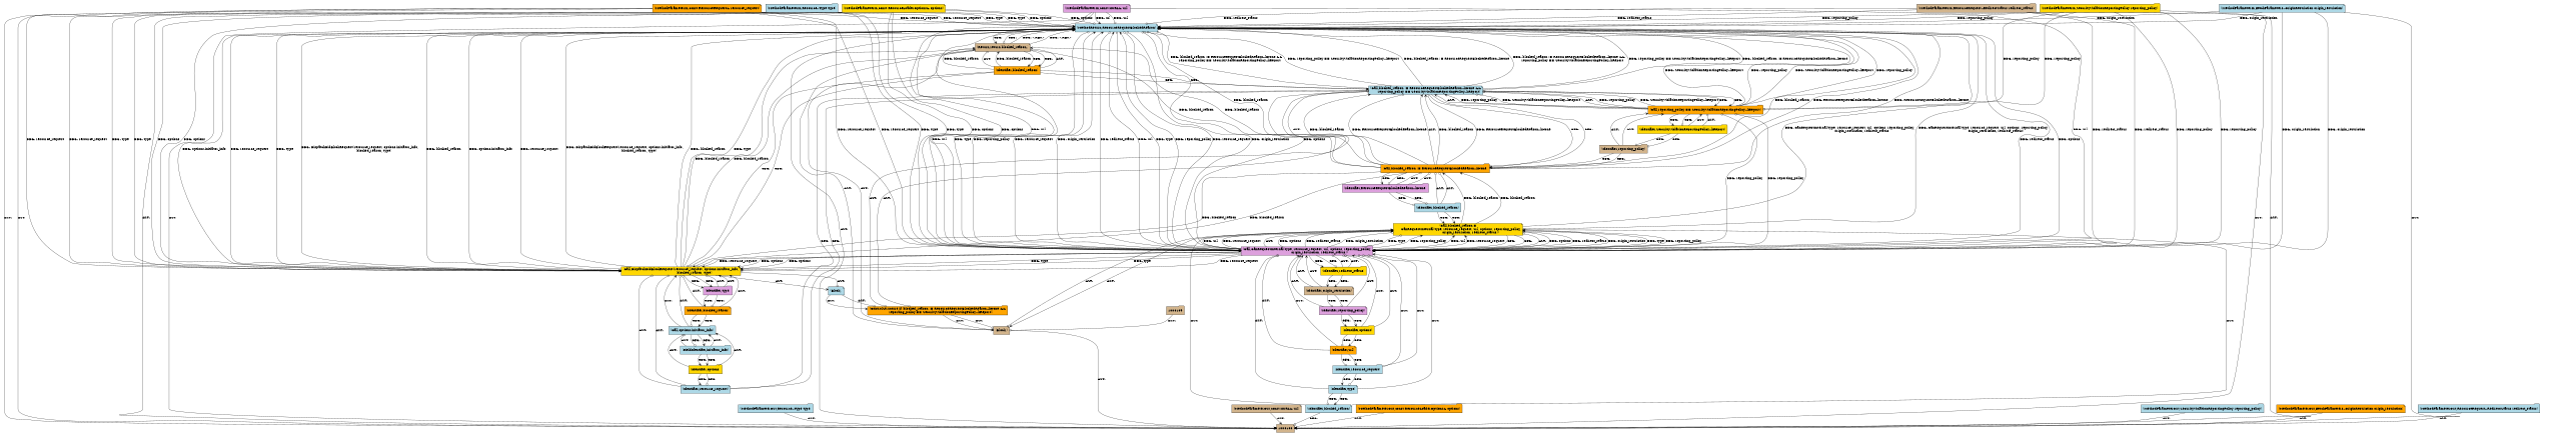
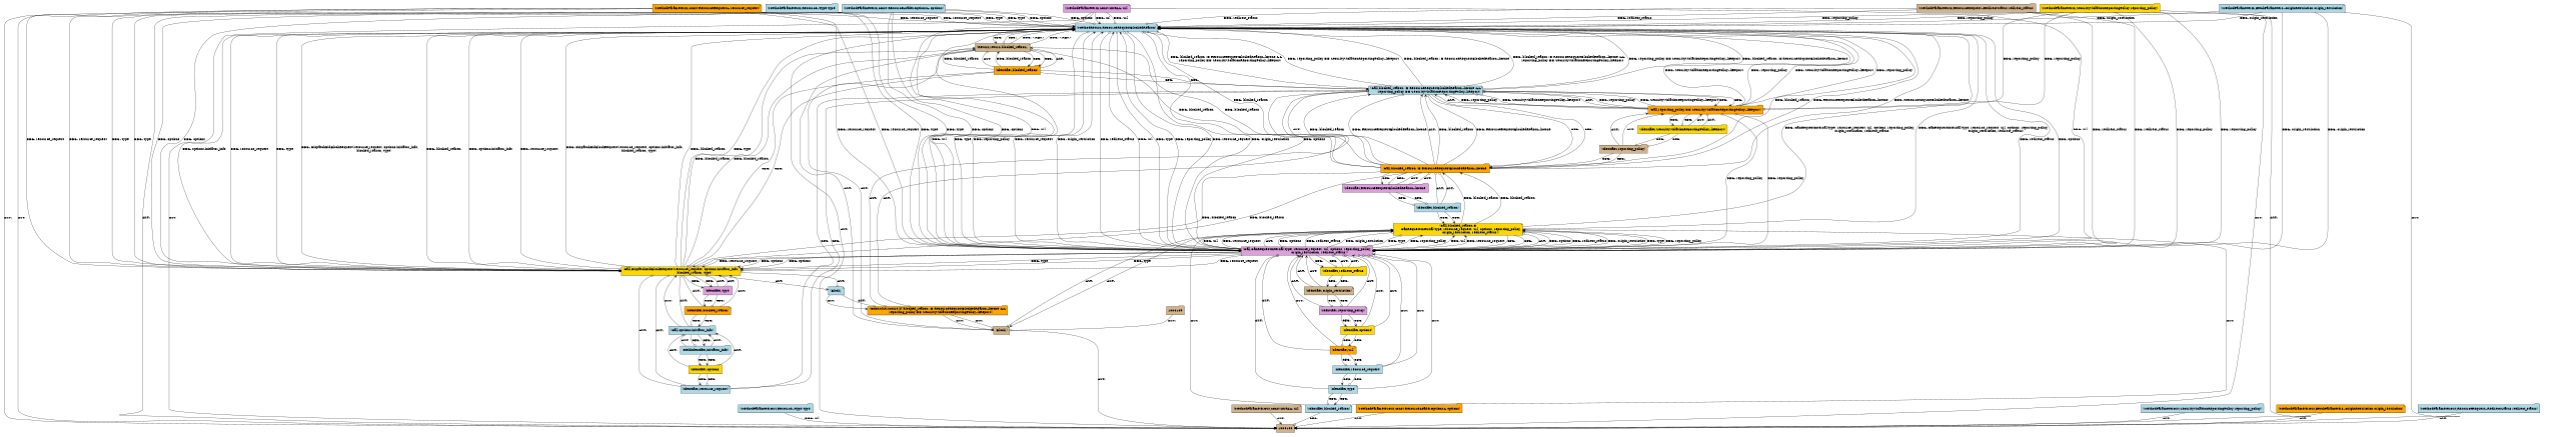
  digraph {
    node [fillcolor=lightblue shape=folder style=filled]
    edge [arrowhead=vee]
    n1 [label="(MethodReturn,ResourceRequestBlockedReason)" shape=note]
    n2 [fillcolor=tan label="(Return,return blocked_reason;)" shape=note]
    1000100 [fillcolor=tan shape=note]
    n4 [fillcolor=tan label="(Block,)" shape=note]
    n5 [fillcolor=orange label="(Identifier,blocked_reason)"]
    n6 [label="(Identifier,type)" shape=note]
    n7 [fillcolor=plum label="(Call,CanRequestInternal(type, resource_request, url, options, reporting_policy,\n                         origin_restriction, redirect_status))"]
    n8 [label="(Identifier,blocked_reason)" shape=note]
    n9 [fillcolor=gold label="(Identifier,redirect_status)"]
    n10 [fillcolor=orange label="(Call,reporting_policy == SecurityViolationReportingPolicy::kReport)"]
    n11 [fillcolor=gold label="(Call,DispatchDidBlockRequest(resource_request, options.initiator_info,\n                            blocked_reason, type))" shape=note]
    n12 [fillcolor=gold label="(Call,blocked_reason =\n      CanRequestInternal(type, resource_request, url, options, reporting_policy,\n                         origin_restriction, redirect_status))" shape=note]
    n13 [label="(Identifier,resource_request)"]
    n14 [fillcolor=orange label="(Identifier,url)" shape=note]
    n15 [fillcolor=gold label="(Identifier,options)"]
    n16 [fillcolor=tan label="(Identifier,origin_restriction)" shape=note]
    n17 [label="(Call,blocked_reason != ResourceRequestBlockedReason::kNone &&\n       reporting_policy == SecurityViolationReportingPolicy::kReport)" shape=note]
    n18 [fillcolor=gold label="(Identifier,SecurityViolationReportingPolicy::kReport)"]
    n19 [label="(Block,)" shape=note]
    n20 [fillcolor=plum label="(Identifier,type)"]
    n21 [fillcolor=orange label="(Call,blocked_reason != ResourceRequestBlockedReason::kNone)"]
    n22 [fillcolor=plum label="(Identifier,reporting_policy)" shape=note]
    n23 [fillcolor=plum label="(Identifier,ResourceRequestBlockedReason::kNone)"]
    n24 [label="(Identifier,blocked_reason)"]
    n25 [fillcolor=orange label="(ControlStructure,if (blocked_reason != ResourceRequestBlockedReason::kNone &&\n       reporting_policy == SecurityViolationReportingPolicy::kReport))"]
    n26 [fillcolor=tan label="(Identifier,reporting_policy)"]
    n27 [label="(Identifier,resource_request)" shape=note]
    n28 [label="(Call,options.initiator_info)"]
    n29 [label="(FieldIdentifier,initiator_info)"]
    n30 [fillcolor=gold label="(Identifier,options)"]
    n31 [fillcolor=orange label="(Identifier,blocked_reason)" shape=note]
    n32 [label="(MethodParameterIn,Resource::Type type)"]
    n33 [label="(MethodParameterOut,Resource::Type type)"]
    n34 [fillcolor=orange label="(MethodParameterIn,const ResourceRequest& resource_request)" shape=note]
    n35 [fillcolor=plum label="(MethodParameterIn,const KURL& url)" shape=note]
    n36 [fillcolor=tan label="(MethodParameterOut,const KURL& url)" shape=note]
-   n37 [fillcolor=gold label="(MethodParameterIn,const ResourceLoaderOptions& options)" shape=note]
+   n37 [label="(MethodParameterIn,const ResourceLoaderOptions& options)" shape=note]
    n38 [fillcolor=orange label="(MethodParameterOut,const ResourceLoaderOptions& options)"]
    n39 [fillcolor=gold label="(MethodParameterIn,SecurityViolationReportingPolicy reporting_policy)"]
    n40 [label="(MethodParameterOut,SecurityViolationReportingPolicy reporting_policy)"]
    n41 [label="(MethodParameterIn,FetchParameters::OriginRestriction origin_restriction)" shape=note]
    n42 [fillcolor=orange label="(MethodParameterOut,FetchParameters::OriginRestriction origin_restriction)" shape=note]
    n43 [fillcolor=tan label="(MethodParameterIn,ResourceRequest::RedirectStatus redirect_status)"]
    n44 [label="(MethodParameterOut,ResourceRequest::RedirectStatus redirect_status)"]
    1000109 [fillcolor=tan]
    n1 -> n2 [label="CFG: "]
    n1 -> n2 [arrowhead=odot label="CFG: "]
    n1 -> 1000100 [label="AST: "]
    n2 -> n1 [arrowhead=odot label="DDG: <RET>"]
    n2 -> n1 [label="DDG: <RET>"]
    n2 -> n4 [label="AST: "]
    n2 -> n4 [arrowhead=odot label="AST: "]
    n2 -> n5 [label="CFG: "]
    n2 -> n5 [label="CFG: "]
    n4 -> 1000100 [arrowhead=odot label="AST: "]
    n5 -> n2 [arrowhead=odot label="AST: "]
    n5 -> n2 [label="DDG: blocked_reason"]
    n5 -> n2 [arrowhead=odot label="AST: "]
    n5 -> n2 [label="DDG: blocked_reason"]
    n5 -> n11 [arrowhead=odot label="CFG: "]
    n5 -> n11 [arrowhead=odot label="CFG: "]
    n5 -> n17 [label="CFG: "]
    n5 -> n17 [label="CFG: "]
    n6 -> n7 [label="AST: "]
    n6 -> n7 [arrowhead=odot label="AST: "]
    n6 -> n8 [arrowhead=odot label="CFG: "]
    n6 -> n8 [label="CFG: "]
    n7 -> n1 [arrowhead=odot label="DDG: reporting_policy"]
    n7 -> n1 [label="DDG: resource_request"]
    n7 -> n1 [label="DDG: origin_restriction"]
    n7 -> n1 [arrowhead=odot label="DDG: redirect_status"]
    n7 -> n1 [arrowhead=odot label="DDG: options"]
    n7 -> n1 [label="DDG: url"]
    n7 -> n1 [arrowhead=odot label="DDG: type"]
    n7 -> n1 [label="DDG: reporting_policy"]
    n7 -> n1 [arrowhead=odot label="DDG: resource_request"]
    n7 -> n1 [arrowhead=odot label="DDG: origin_restriction"]
    n7 -> n1 [arrowhead=odot label="DDG: redirect_status"]
    n7 -> n1 [label="DDG: options"]
    n7 -> n1 [label="DDG: url"]
    n7 -> n1 [label="DDG: type"]
    n7 -> n9 [label="CFG: "]
    n7 -> n9 [arrowhead=odot label="CFG: "]
    n7 -> n10 [arrowhead=odot label="DDG: reporting_policy"]
    n7 -> n10 [arrowhead=odot label="DDG: reporting_policy"]
    n7 -> n11 [arrowhead=odot label="DDG: resource_request"]
    n7 -> n11 [label="DDG: options"]
    n7 -> n11 [label="DDG: type"]
    n7 -> n11 [label="DDG: resource_request"]
    n7 -> n11 [label="DDG: options"]
    n7 -> n11 [label="DDG: type"]
    n7 -> n12 [arrowhead=odot label="AST: "]
    n7 -> n12 [arrowhead=odot label="DDG: options"]
    n7 -> n12 [arrowhead=odot label="DDG: redirect_status"]
    n7 -> n12 [label="DDG: origin_restriction"]
    n7 -> n12 [label="DDG: type"]
    n7 -> n12 [label="DDG: reporting_policy"]
    n7 -> n12 [label="DDG: url"]
    n7 -> n12 [label="DDG: resource_request"]
    n7 -> n12 [label="AST: "]
    n7 -> n12 [label="DDG: options"]
    n7 -> n12 [label="DDG: redirect_status"]
    n7 -> n12 [arrowhead=odot label="DDG: origin_restriction"]
    n7 -> n12 [arrowhead=odot label="DDG: type"]
    n7 -> n12 [label="DDG: reporting_policy"]
    n7 -> n12 [label="DDG: url"]
    n7 -> n12 [label="DDG: resource_request"]
    n8 -> 1000100 [arrowhead=odot label="CFG: "]
    n8 -> n12 [arrowhead=odot label="AST: "]
    n8 -> n12 [label="AST: "]
    n9 -> n7 [arrowhead=odot label="AST: "]
    n9 -> n7 [arrowhead=odot label="AST: "]
    n9 -> n16 [label="CFG: "]
    n9 -> n16 [label="CFG: "]
    n10 -> n1 [label="DDG: SecurityViolationReportingPolicy::kReport"]
    n10 -> n1 [arrowhead=odot label="DDG: reporting_policy"]
    n10 -> n1 [label="DDG: SecurityViolationReportingPolicy::kReport"]
    n10 -> n1 [arrowhead=odot label="DDG: reporting_policy"]
    n10 -> n17 [label="AST: "]
    n10 -> n17 [label="DDG: reporting_policy"]
    n10 -> n17 [arrowhead=odot label="DDG: SecurityViolationReportingPolicy::kReport"]
    n10 -> n17 [arrowhead=odot label="AST: "]
    n10 -> n17 [arrowhead=odot label="DDG: reporting_policy"]
    n10 -> n17 [arrowhead=odot label="DDG: SecurityViolationReportingPolicy::kReport"]
    n10 -> n18 [label="CFG: "]
    n10 -> n18 [arrowhead=odot label="CFG: "]
    n11 -> n1 [arrowhead=odot label="DDG: resource_request"]
    n11 -> n1 [arrowhead=odot label="DDG: DispatchDidBlockRequest(resource_request, options.initiator_info,\n                            blocked_reason, type)"]
    n11 -> n1 [arrowhead=odot label="DDG: blocked_reason"]
    n11 -> n1 [label="DDG: type"]
    n11 -> n1 [label="DDG: options.initiator_info"]
    n11 -> n1 [label="DDG: resource_request"]
    n11 -> n1 [label="DDG: DispatchDidBlockRequest(resource_request, options.initiator_info,\n                            blocked_reason, type)"]
    n11 -> n1 [label="DDG: blocked_reason"]
    n11 -> n1 [label="DDG: type"]
    n11 -> n1 [label="DDG: options.initiator_info"]
    n11 -> n2 [label="DDG: blocked_reason"]
    n11 -> n2 [arrowhead=odot label="DDG: blocked_reason"]
    n11 -> n19 [arrowhead=odot label="AST: "]
    n11 -> n19 [label="AST: "]
    n11 -> n20 [label="CFG: "]
    n11 -> n20 [label="CFG: "]
    n12 -> n1 [label="DDG: CanRequestInternal(type, resource_request, url, options, reporting_policy,\n                         origin_restriction, redirect_status)"]
    n12 -> n1 [label="DDG: CanRequestInternal(type, resource_request, url, options, reporting_policy,\n                         origin_restriction, redirect_status)"]
    n12 -> n4 [arrowhead=odot label="AST: "]
    n12 -> n4 [label="AST: "]
    n12 -> n7 [label="CFG: "]
    n12 -> n7 [label="CFG: "]
    n12 -> n21 [label="DDG: blocked_reason"]
    n12 -> n21 [label="DDG: blocked_reason"]
    n13 -> n6 [label="CFG: "]
    n13 -> n6 [arrowhead=odot label="CFG: "]
    n13 -> n7 [arrowhead=odot label="AST: "]
    n13 -> n7 [arrowhead=odot label="AST: "]
    n14 -> n7 [arrowhead=odot label="AST: "]
    n14 -> n7 [label="AST: "]
    n14 -> n13 [label="CFG: "]
    n14 -> n13 [arrowhead=odot label="CFG: "]
    n15 -> n7 [label="AST: "]
    n15 -> n7 [arrowhead=odot label="AST: "]
    n15 -> n14 [arrowhead=odot label="CFG: "]
    n15 -> n14 [label="CFG: "]
    n16 -> n7 [label="AST: "]
    n16 -> n7 [label="AST: "]
    n16 -> n22 [arrowhead=odot label="CFG: "]
    n16 -> n22 [arrowhead=odot label="CFG: "]
    n17 -> n1 [label="DDG: reporting_policy == SecurityViolationReportingPolicy::kReport"]
    n17 -> n1 [arrowhead=odot label="DDG: blocked_reason != ResourceRequestBlockedReason::kNone"]
    n17 -> n1 [arrowhead=odot label="DDG: blocked_reason != ResourceRequestBlockedReason::kNone &&\n       reporting_policy == SecurityViolationReportingPolicy::kReport"]
    n17 -> n1 [arrowhead=odot label="DDG: reporting_policy == SecurityViolationReportingPolicy::kReport"]
    n17 -> n1 [label="DDG: blocked_reason != ResourceRequestBlockedReason::kNone"]
    n17 -> n1 [arrowhead=odot label="DDG: blocked_reason != ResourceRequestBlockedReason::kNone &&\n       reporting_policy == SecurityViolationReportingPolicy::kReport"]
    n17 -> n10 [label="CFG: "]
    n17 -> n10 [label="CFG: "]
    n17 -> n21 [label="CFG: "]
    n17 -> n21 [arrowhead=odot label="CFG: "]
    n17 -> n25 [arrowhead=odot label="AST: "]
    n17 -> n25 [arrowhead=odot label="AST: "]
    n18 -> n10 [label="AST: "]
    n18 -> n10 [arrowhead=odot label="AST: "]
    n18 -> n26 [arrowhead=odot label="CFG: "]
    n18 -> n26 [arrowhead=odot label="CFG: "]
    n19 -> n25 [label="AST: "]
    n19 -> n25 [arrowhead=odot label="AST: "]
    n20 -> n11 [arrowhead=odot label="AST: "]
    n20 -> n11 [label="AST: "]
    n20 -> n31 [arrowhead=odot label="CFG: "]
    n20 -> n31 [label="CFG: "]
    n21 -> n1 [label="DDG: blocked_reason"]
    n21 -> n1 [arrowhead=odot label="DDG: ResourceRequestBlockedReason::kNone"]
    n21 -> n1 [arrowhead=odot label="DDG: blocked_reason"]
    n21 -> n1 [arrowhead=odot label="DDG: ResourceRequestBlockedReason::kNone"]
    n21 -> n2 [label="DDG: blocked_reason"]
    n21 -> n2 [arrowhead=odot label="DDG: blocked_reason"]
    n21 -> n11 [label="DDG: blocked_reason"]
    n21 -> n11 [arrowhead=odot label="DDG: blocked_reason"]
    n21 -> n17 [arrowhead=odot label="AST: "]
    n21 -> n17 [label="DDG: blocked_reason"]
    n21 -> n17 [arrowhead=odot label="DDG: ResourceRequestBlockedReason::kNone"]
    n21 -> n17 [label="AST: "]
    n21 -> n17 [label="DDG: blocked_reason"]
    n21 -> n17 [arrowhead=odot label="DDG: ResourceRequestBlockedReason::kNone"]
    n21 -> n23 [label="CFG: "]
    n21 -> n23 [arrowhead=odot label="CFG: "]
    n22 -> n7 [label="AST: "]
    n22 -> n7 [arrowhead=odot label="AST: "]
    n22 -> n15 [label="CFG: "]
    n22 -> n15 [label="CFG: "]
    n23 -> n21 [arrowhead=odot label="AST: "]
    n23 -> n21 [arrowhead=odot label="AST: "]
    n23 -> n24 [arrowhead=odot label="CFG: "]
    n23 -> n24 [arrowhead=odot label="CFG: "]
    n24 -> n12 [label="CFG: "]
    n24 -> n12 [label="CFG: "]
    n24 -> n21 [arrowhead=odot label="AST: "]
    n24 -> n21 [arrowhead=odot label="AST: "]
    n25 -> n4 [arrowhead=odot label="AST: "]
    n25 -> n4 [arrowhead=odot label="AST: "]
    n26 -> n10 [label="AST: "]
    n26 -> n10 [label="AST: "]
    n26 -> n21 [label="CFG: "]
    n26 -> n21 [arrowhead=odot label="CFG: "]
    n27 -> n11 [arrowhead=odot label="AST: "]
    n27 -> n11 [arrowhead=odot label="AST: "]
    n27 -> n17 [arrowhead=odot label="CFG: "]
    n27 -> n17 [arrowhead=odot label="CFG: "]
    n28 -> n11 [label="AST: "]
    n28 -> n11 [arrowhead=odot label="AST: "]
    n28 -> n29 [arrowhead=odot label="CFG: "]
    n28 -> n29 [label="CFG: "]
    n29 -> n28 [label="AST: "]
    n29 -> n28 [arrowhead=odot label="AST: "]
    n29 -> n30 [label="CFG: "]
    n29 -> n30 [label="CFG: "]
    n30 -> n27 [label="CFG: "]
    n30 -> n27 [arrowhead=odot label="CFG: "]
    n30 -> n28 [label="AST: "]
    n30 -> n28 [arrowhead=odot label="AST: "]
    n31 -> n11 [label="AST: "]
    n31 -> n11 [arrowhead=odot label="AST: "]
    n31 -> n28 [label="CFG: "]
    n31 -> n28 [arrowhead=odot label="CFG: "]
    n32 -> n1 [label="DDG: type"]
    n32 -> n1 [label="DDG: type"]
    n32 -> 1000100 [arrowhead=odot label="AST: "]
    n32 -> n7 [arrowhead=odot label="DDG: type"]
    n32 -> n7 [arrowhead=odot label="DDG: type"]
    n32 -> n11 [label="DDG: type"]
    n32 -> n11 [arrowhead=odot label="DDG: type"]
-   n33 -> 1000100 [label="AST: "]
+   n33 -> 1000100 [label="DDG: url"]
    n34 -> n1 [arrowhead=odot label="DDG: resource_request"]
    n34 -> n1 [label="DDG: resource_request"]
    n34 -> 1000100 [arrowhead=odot label="AST: "]
    n34 -> n7 [label="DDG: resource_request"]
    n34 -> n7 [label="DDG: resource_request"]
    n34 -> n11 [arrowhead=odot label="DDG: resource_request"]
    n34 -> n11 [arrowhead=odot label="DDG: resource_request"]
    n35 -> n1 [arrowhead=odot label="DDG: url"]
    n35 -> n1 [label="DDG: url"]
    n35 -> 1000100 [label="AST: "]
    n35 -> n7 [label="DDG: url"]
    n35 -> n7 [arrowhead=odot label="DDG: url"]
    n36 -> 1000100 [label="AST: "]
    n37 -> n1 [arrowhead=odot label="DDG: options"]
    n37 -> n1 [arrowhead=odot label="DDG: options"]
    n37 -> 1000100 [label="AST: "]
    n37 -> n7 [arrowhead=odot label="DDG: options"]
    n37 -> n7 [arrowhead=odot label="DDG: options"]
    n37 -> n11 [label="DDG: options"]
    n37 -> n11 [label="DDG: options"]
    n38 -> 1000100 [arrowhead=odot label="AST: "]
    n39 -> n1 [label="DDG: reporting_policy"]
    n39 -> n1 [label="DDG: reporting_policy"]
    n39 -> 1000100 [label="AST: "]
    n39 -> n7 [arrowhead=odot label="DDG: reporting_policy"]
    n39 -> n7 [label="DDG: reporting_policy"]
    n39 -> n10 [arrowhead=odot label="DDG: reporting_policy"]
    n39 -> n10 [arrowhead=odot label="DDG: reporting_policy"]
    n40 -> 1000100 [label="AST: "]
    n41 -> n1 [arrowhead=odot label="DDG: origin_restriction"]
    n41 -> n1 [arrowhead=odot label="DDG: origin_restriction"]
    n41 -> 1000100 [arrowhead=odot label="AST: "]
    n41 -> n7 [label="DDG: origin_restriction"]
    n41 -> n7 [arrowhead=odot label="DDG: origin_restriction"]
    n42 -> 1000100 [label="AST: "]
    n43 -> n1 [arrowhead=odot label="DDG: redirect_status"]
    n43 -> n1 [label="DDG: redirect_status"]
    n43 -> 1000100 [label="AST: "]
    n43 -> n7 [label="DDG: redirect_status"]
    n43 -> n7 [label="DDG: redirect_status"]
    n44 -> 1000100 [arrowhead=odot label="AST: "]
    1000109 -> n4 [arrowhead=odot label="AST: "]
  }
